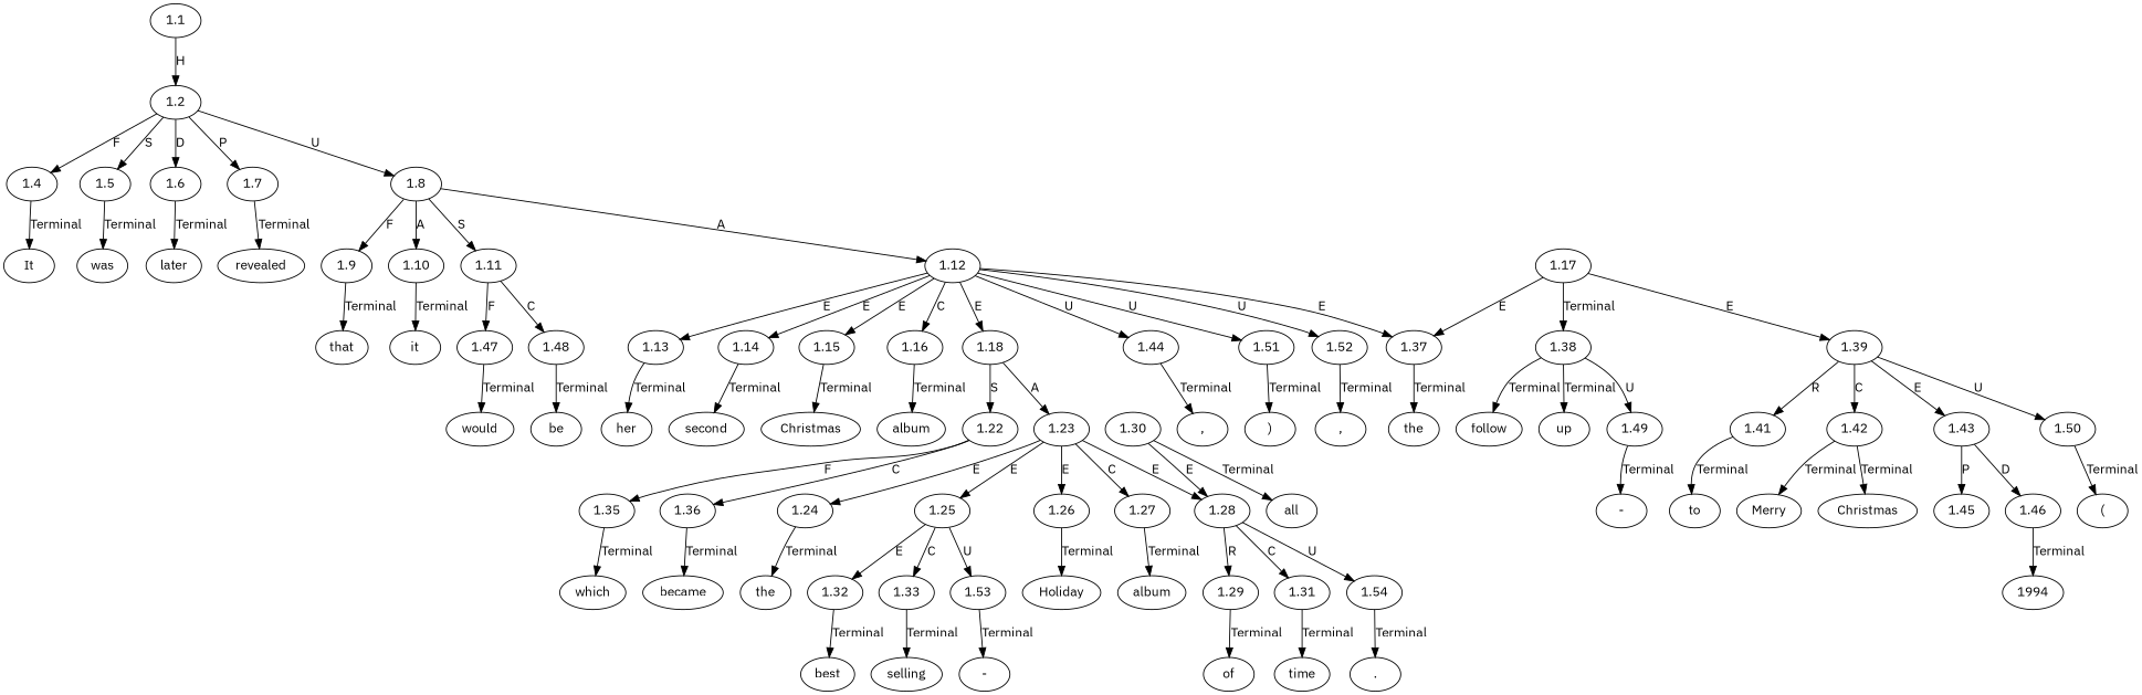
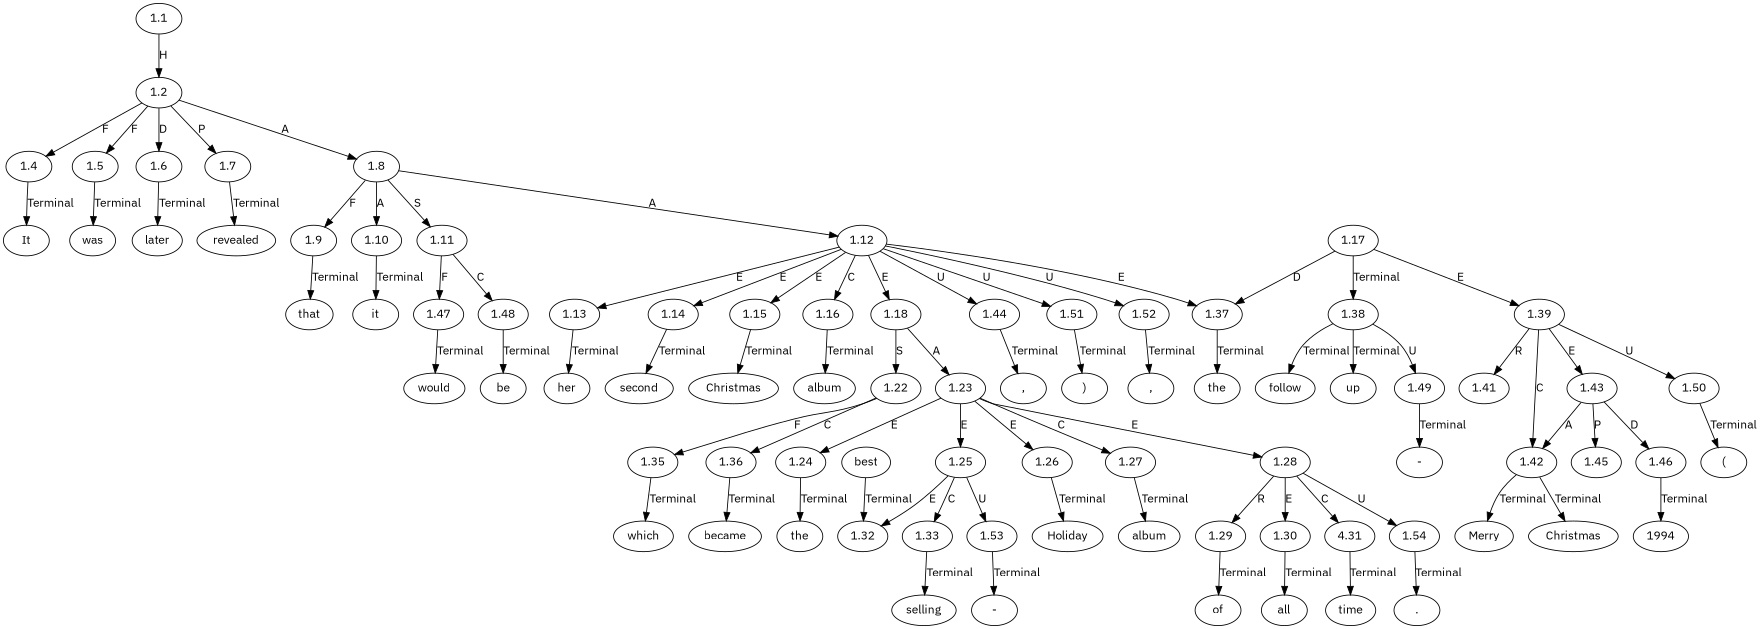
  digraph {
    fontname="IBM Plex Sans"
    node [fontname="IBM Plex Sans" ordering=out]
    edge [fontname="IBM Plex Sans" ordering=out]
    n1 [label=It]
    n2 [label=second]
    n3 [label=Christmas]
    n4 [label=album]
    n5 [label=","]
    n6 [label=the]
    n7 [label=follow]
    n8 [label="-"]
    n9 [label=up]
-   n10 [label=to]
    n11 [label=Merry]
    n12 [label=was]
    n13 [label=Christmas]
    n14 [label="("]
    n15 [label=1994]
    n16 [label=")"]
    n17 [label=","]
    n18 [label=which]
    n19 [label=became]
    n20 [label=the]
    n21 [label=best]
    n22 [label="-"]
    n23 [label=later]
    n24 [label=selling]
    n25 [label=Holiday]
    n26 [label=album]
    n27 [label=of]
    n28 [label=all]
    n29 [label=time]
    n30 [label="."]
    n31 [label=revealed]
    n32 [label=that]
    n33 [label=it]
    n34 [label=would]
    n35 [label=be]
    n36 [label=her]
    n37 [label=1.1]
    n38 [label=1.2]
    n39 [label=1.4]
    n40 [label=1.5]
    n41 [label=1.6]
    n42 [label=1.7]
    n43 [label=1.8]
    n44 [label=1.9]
    n45 [label=1.10]
    n46 [label=1.11]
    n47 [label=1.12]
    n48 [label=1.47]
    n49 [label=1.48]
    n50 [label=1.13]
    n51 [label=1.14]
    n52 [label=1.15]
    n53 [label=1.16]
    n54 [label=1.18]
    n55 [label=1.44]
    n56 [label=1.51]
    n57 [label=1.52]
    n58 [label=1.37]
    n59 [label=1.17]
    n60 [label=1.38]
    n61 [label=1.39]
    n62 [label=1.22]
    n63 [label=1.23]
    n64 [label=1.49]
    n65 [label=1.41]
    n66 [label=1.42]
    n67 [label=1.43]
    n68 [label=1.50]
    n69 [label=1.35]
    n70 [label=1.36]
    n71 [label=1.24]
    n72 [label=1.25]
    n73 [label=1.26]
    n74 [label=1.27]
    n75 [label=1.28]
    n76 [label=1.32]
    n77 [label=1.33]
    n78 [label=1.53]
    n79 [label=1.29]
    n80 [label=1.30]
-   n81 [label=1.31]
+   n81 [label=4.31]
    n82 [label=1.54]
    n83 [label=1.45]
    n84 [label=1.46]
    n37 -> n38 [label=H]
    n38 -> n39 [label=F]
-   n38 -> n40 [label=S]
+   n38 -> n40 [label=F]
    n38 -> n41 [label=D]
    n38 -> n42 [label=P]
-   n38 -> n43 [label=U]
+   n38 -> n43 [label=A]
    n39 -> n1 [label=Terminal]
    n40 -> n12 [label=Terminal]
    n41 -> n23 [label=Terminal]
    n42 -> n31 [label=Terminal]
    n43 -> n44 [label=F]
    n43 -> n45 [label=A]
    n43 -> n46 [label=S]
    n43 -> n47 [label=A]
    n44 -> n32 [label=Terminal]
    n45 -> n33 [label=Terminal]
    n46 -> n48 [label=F]
    n46 -> n49 [label=C]
    n47 -> n50 [label=E]
    n47 -> n51 [label=E]
    n47 -> n52 [label=E]
    n47 -> n53 [label=C]
    n47 -> n54 [label=E]
    n47 -> n55 [label=U]
    n47 -> n56 [label=U]
    n47 -> n57 [label=U]
    n47 -> n58 [label=E]
    n48 -> n34 [label=Terminal]
    n49 -> n35 [label=Terminal]
    n50 -> n36 [label=Terminal]
    n51 -> n2 [label=Terminal]
    n52 -> n3 [label=Terminal]
    n53 -> n4 [label=Terminal]
    n54 -> n62 [label=S]
    n54 -> n63 [label=A]
    n55 -> n5 [label=Terminal]
    n56 -> n16 [label=Terminal]
    n57 -> n17 [label=Terminal]
    n58 -> n6 [label=Terminal]
-   n59 -> n58 [label=E]
+   n59 -> n58 [label=D]
    n59 -> n60 [label=Terminal]
    n59 -> n61 [label=E]
    n60 -> n7 [label=Terminal]
    n60 -> n9 [label=Terminal]
    n60 -> n64 [label=U]
    n61 -> n65 [label=R]
    n61 -> n66 [label=C]
    n61 -> n67 [label=E]
    n61 -> n68 [label=U]
    n62 -> n69 [label=F]
    n62 -> n70 [label=C]
    n63 -> n71 [label=E]
    n63 -> n72 [label=E]
    n63 -> n73 [label=E]
    n63 -> n74 [label=C]
    n63 -> n75 [label=E]
    n64 -> n8 [label=Terminal]
-   n65 -> n10 [label=Terminal]
    n66 -> n11 [label=Terminal]
    n66 -> n13 [label=Terminal]
+   n67 -> n66 [label=A]
    n67 -> n83 [label=P]
    n67 -> n84 [label=D]
    n68 -> n14 [label=Terminal]
    n69 -> n18 [label=Terminal]
    n70 -> n19 [label=Terminal]
    n71 -> n20 [label=Terminal]
    n72 -> n76 [label=E]
    n72 -> n77 [label=C]
    n72 -> n78 [label=U]
    n73 -> n25 [label=Terminal]
    n74 -> n26 [label=Terminal]
    n75 -> n79 [label=R]
-   n80 -> n75 [label=E]
+   n75 -> n80 [label=E]
    n75 -> n81 [label=C]
    n75 -> n82 [label=U]
-   n76 -> n21 [label=Terminal]
+   n21 -> n76 [label=Terminal]
    n77 -> n24 [label=Terminal]
    n78 -> n22 [label=Terminal]
    n79 -> n27 [label=Terminal]
    n80 -> n28 [label=Terminal]
    n81 -> n29 [label=Terminal]
    n82 -> n30 [label=Terminal]
    n84 -> n15 [label=Terminal]
  }
